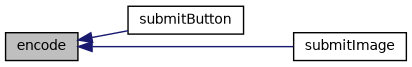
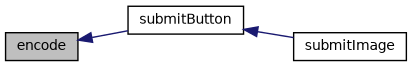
  digraph {
    rankdir=LR
    node [color=black fillcolor=white fontname=Helvetica fontsize=10 shape=record style=filled]
    edge [color=midnightblue dir=back fontname=Helvetica fontsize=10 labelfontname=Helvetica labelfontsize=10 style=solid]
    n1 [fillcolor=grey75 fontcolor=black height=0.2 label=encode width=0.4]
    n2 [height=0.2 label=submitButton width=0.4]
    n3 [height=0.2 label=submitImage width=0.4]
    n1 -> n2
-   n1 -> n3
+   n2 -> n3
  }
